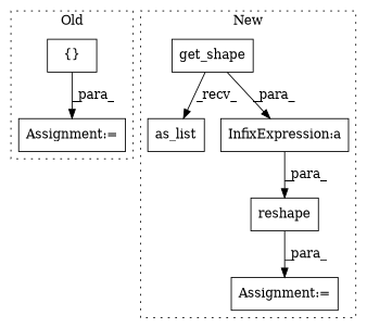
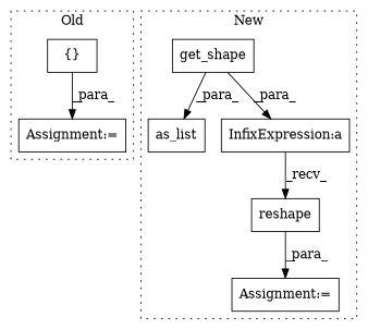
  digraph {
    node [a=32 l=1 shape=box]
    n1 [a=4 l="1,1" label="{}" s="1779,1793"]
    n2 [a=7 label="Assignment:=" s=1737]
    n3 [l=9 label=as_list s=2356]
    n4 [a=7 label="Assignment:=" s=2713]
    n5 [a=27 l=3 label="InfixExpression:a" s=2421]
    n6 [l=11 label=get_shape s=2344]
    n7 [l="8,1" label=reshape s="2725,2760"]
    subgraph cluster_1 {
      label=Old
      style=dotted
      n1
      n2
    }
    subgraph cluster_2 {
      label=New
      style=dotted
      n3
      n4
      n5
      n6
      n7
    }
    n1 -> n2 [label=_para_]
-   n5 -> n7 [label=_para_]
-   n6 -> n3 [label=_recv_]
+   n5 -> n7 [label=_recv_]
+   n6 -> n3 [label=_para_]
    n6 -> n5 [label=_para_]
    n7 -> n4 [label=_para_]
  }
